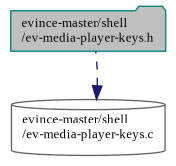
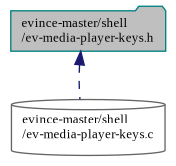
  digraph {
    fontname="Liberation Serif"
    node [fontname="Liberation Serif" fontsize=10 style=filled]
    n1 [color=teal fillcolor=grey75 fontcolor=black height=0.2 label="evince-master/shell\l/ev-media-player-keys.h" shape=folder width=0.4]
    n2 [color=gray40 fillcolor=white height=0.2 label="evince-master/shell\l/ev-media-player-keys.c" shape=cylinder width=0.4]
-   n2 -> n1 [color=midnightblue dir=back fontname="Liberation Serif" fontsize=10 labelfontname=Helvetica labelfontsize=10 style=dashed]
+   n1 -> n2 [color=midnightblue dir=back fontname="Liberation Serif" fontsize=10 labelfontname=Helvetica labelfontsize=10 style=dashed]
  }
